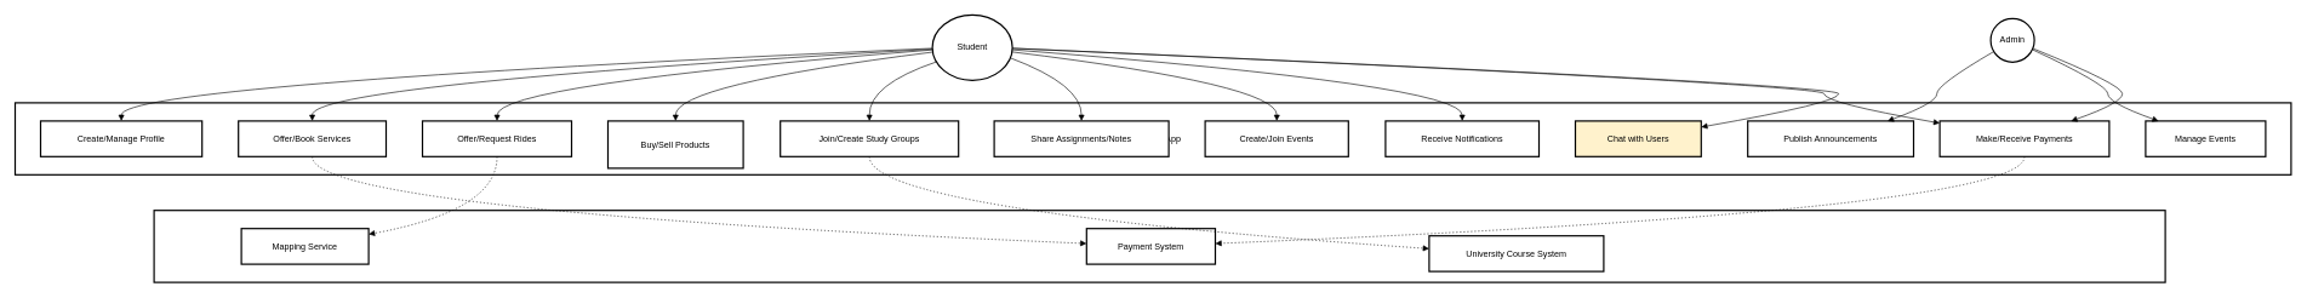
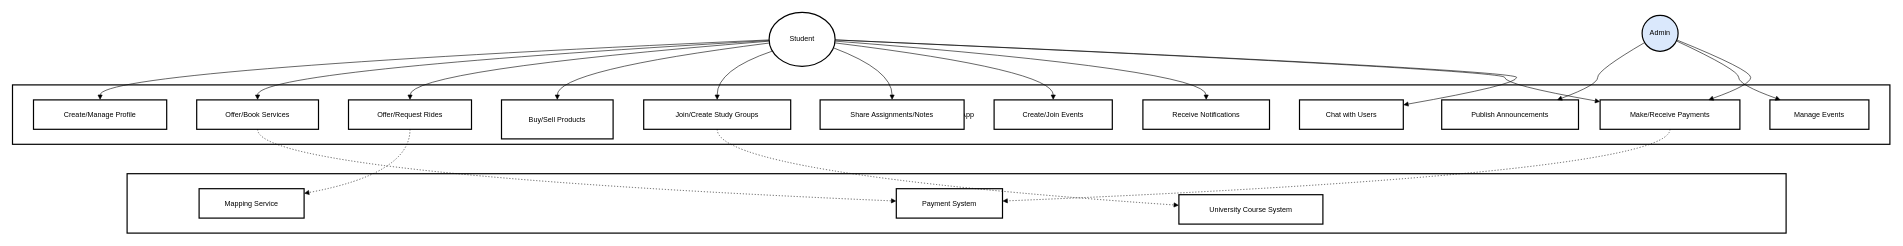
  <mxCell id="0" />
  <mxCell id="1" parent="0" />
  <mxCell id="2" value="External Systems" style="whiteSpace=wrap;strokeWidth=2;" vertex="1" parent="1"><mxGeometry x="211" y="289" width="2765" height="99" as="geometry" /></mxCell>
  <mxCell id="3" value="University App" style="whiteSpace=wrap;strokeWidth=2;" vertex="1" parent="1"><mxGeometry x="20" y="141" width="3129" height="99" as="geometry" /></mxCell>
  <mxCell id="4" value="Student" style="ellipse;aspect=fixed;strokeWidth=2;whiteSpace=wrap;" vertex="1" parent="1"><mxGeometry x="1281" y="20" width="110" height="90" as="geometry" /></mxCell>
- <mxCell id="5" value="Admin" style="ellipse;aspect=fixed;strokeWidth=2;whiteSpace=wrap;" vertex="1" parent="1"><mxGeometry x="2736" y="25" width="60" height="60" as="geometry" /></mxCell>
+ <mxCell id="5" value="Admin" style="ellipse;aspect=fixed;strokeWidth=2;whiteSpace=wrap;fillColor=#dae8fc;" vertex="1" parent="1"><mxGeometry x="2736" y="25" width="60" height="60" as="geometry" /></mxCell>
  <mxCell id="6" value="Create/Manage Profile" style="whiteSpace=wrap;strokeWidth=2;" vertex="1" parent="1"><mxGeometry x="55" y="166" width="222" height="49" as="geometry" /></mxCell>
  <mxCell id="7" value="Offer/Book Services" style="whiteSpace=wrap;strokeWidth=2;" vertex="1" parent="1"><mxGeometry x="327" y="166" width="203" height="49" as="geometry" /></mxCell>
  <mxCell id="8" value="Offer/Request Rides" style="whiteSpace=wrap;strokeWidth=2;" vertex="1" parent="1"><mxGeometry x="580" y="166" width="205" height="49" as="geometry" /></mxCell>
  <mxCell id="9" value="Buy/Sell Products" style="whiteSpace=wrap;strokeWidth=2;" vertex="1" parent="1"><mxGeometry x="835" y="166" width="186" height="65" as="geometry" /></mxCell>
  <mxCell id="10" value="Join/Create Study Groups" style="whiteSpace=wrap;strokeWidth=2;" vertex="1" parent="1"><mxGeometry x="1072" y="166" width="245" height="49" as="geometry" /></mxCell>
  <mxCell id="11" value="Share Assignments/Notes" style="whiteSpace=wrap;strokeWidth=2;" vertex="1" parent="1"><mxGeometry x="1366" y="166" width="240" height="49" as="geometry" /></mxCell>
  <mxCell id="12" value="Create/Join Events" style="whiteSpace=wrap;strokeWidth=2;" vertex="1" parent="1"><mxGeometry x="1656" y="166" width="197" height="49" as="geometry" /></mxCell>
  <mxCell id="13" value="Receive Notifications" style="whiteSpace=wrap;strokeWidth=2;" vertex="1" parent="1"><mxGeometry x="1904" y="166" width="211" height="49" as="geometry" /></mxCell>
  <mxCell id="14" value="Publish Announcements" style="whiteSpace=wrap;strokeWidth=2;" vertex="1" parent="1"><mxGeometry x="2402" y="166" width="228" height="49" as="geometry" /></mxCell>
  <mxCell id="15" value="Manage Events" style="whiteSpace=wrap;strokeWidth=2;" vertex="1" parent="1"><mxGeometry x="2949" y="166" width="165" height="49" as="geometry" /></mxCell>
  <mxCell id="16" value="Make/Receive Payments" style="whiteSpace=wrap;strokeWidth=2;" vertex="1" parent="1"><mxGeometry x="2666" y="166" width="233" height="49" as="geometry" /></mxCell>
- <mxCell id="17" value="Chat with Users" style="whiteSpace=wrap;strokeWidth=2;fillColor=#fff2cc;" vertex="1" parent="1"><mxGeometry x="2165" y="166" width="173" height="49" as="geometry" /></mxCell>
+ <mxCell id="17" value="Chat with Users" style="whiteSpace=wrap;strokeWidth=2;" vertex="1" parent="1"><mxGeometry x="2165" y="166" width="173" height="49" as="geometry" /></mxCell>
  <mxCell id="18" value="Payment System" style="whiteSpace=wrap;strokeWidth=2;" vertex="1" parent="1"><mxGeometry x="1493" y="314" width="177" height="49" as="geometry" /></mxCell>
  <mxCell id="19" value="Mapping Service" style="whiteSpace=wrap;strokeWidth=2;" vertex="1" parent="1"><mxGeometry x="331" y="314" width="175" height="49" as="geometry" /></mxCell>
  <mxCell id="20" value="University Course System" style="whiteSpace=wrap;strokeWidth=2;" vertex="1" parent="1"><mxGeometry x="1964" y="324" width="240" height="49" as="geometry" /></mxCell>
  <mxCell id="21" value="" style="curved=1;startArrow=none;endArrow=block;exitX=0.01;exitY=0.52;entryX=0.5;entryY=-0.01;rounded=0;" edge="1" parent="1" source="4" target="6"><mxGeometry relative="1" as="geometry"><Array as="points"><mxPoint x="166" y="116" /></Array></mxGeometry></mxCell>
  <mxCell id="22" value="" style="curved=1;startArrow=none;endArrow=block;exitX=0.01;exitY=0.53;entryX=0.5;entryY=-0.01;rounded=0;" edge="1" parent="1" source="4" target="7"><mxGeometry relative="1" as="geometry"><Array as="points"><mxPoint x="428" y="116" /></Array></mxGeometry></mxCell>
  <mxCell id="23" value="" style="curved=1;startArrow=none;endArrow=block;exitX=0.01;exitY=0.54;entryX=0.5;entryY=-0.01;rounded=0;" edge="1" parent="1" source="4" target="8"><mxGeometry relative="1" as="geometry"><Array as="points"><mxPoint x="683" y="116" /></Array></mxGeometry></mxCell>
  <mxCell id="24" value="" style="curved=1;startArrow=none;endArrow=block;exitX=0.01;exitY=0.57;entryX=0.5;entryY=-0.01;rounded=0;" edge="1" parent="1" source="4" target="9"><mxGeometry relative="1" as="geometry"><Array as="points"><mxPoint x="928" y="116" /></Array></mxGeometry></mxCell>
  <mxCell id="25" value="" style="curved=1;startArrow=none;endArrow=block;exitX=0.01;exitY=0.74;entryX=0.5;entryY=-0.01;rounded=0;" edge="1" parent="1" source="4" target="10"><mxGeometry relative="1" as="geometry"><Array as="points"><mxPoint x="1194" y="116" /></Array></mxGeometry></mxCell>
  <mxCell id="26" value="" style="curved=1;startArrow=none;endArrow=block;exitX=1;exitY=0.67;entryX=0.5;entryY=-0.01;rounded=0;" edge="1" parent="1" source="4" target="11"><mxGeometry relative="1" as="geometry"><Array as="points"><mxPoint x="1486" y="116" /></Array></mxGeometry></mxCell>
  <mxCell id="27" value="" style="curved=1;startArrow=none;endArrow=block;exitX=1;exitY=0.57;entryX=0.5;entryY=-0.01;rounded=0;" edge="1" parent="1" source="4" target="12"><mxGeometry relative="1" as="geometry"><Array as="points"><mxPoint x="1755" y="116" /></Array></mxGeometry></mxCell>
  <mxCell id="28" value="" style="curved=1;startArrow=none;endArrow=block;exitX=1;exitY=0.54;entryX=0.5;entryY=-0.01;rounded=0;" edge="1" parent="1" source="4" target="13"><mxGeometry relative="1" as="geometry"><Array as="points"><mxPoint x="2009" y="116" /></Array></mxGeometry></mxCell>
  <mxCell id="29" value="" style="curved=1;startArrow=none;endArrow=block;exitX=1;exitY=0.52;entryX=0;entryY=0.06;rounded=0;" edge="1" parent="1" source="4" target="16"><mxGeometry relative="1" as="geometry"><Array as="points"><mxPoint x="2507" y="116" /><mxPoint x="2507" y="141" /></Array></mxGeometry></mxCell>
  <mxCell id="30" value="" style="curved=1;startArrow=none;endArrow=block;exitX=1;exitY=0.52;entryX=1;entryY=0.17;rounded=0;" edge="1" parent="1" source="4" target="17"><mxGeometry relative="1" as="geometry"><Array as="points"><mxPoint x="2527" y="116" /><mxPoint x="2527" y="141" /></Array></mxGeometry></mxCell>
  <mxCell id="31" value="" style="curved=1;startArrow=none;endArrow=block;exitX=0;exitY=0.8;entryX=0.85;entryY=-0.01;rounded=0;" edge="1" parent="1" source="5" target="14"><mxGeometry relative="1" as="geometry"><Array as="points"><mxPoint x="2662" y="116" /><mxPoint x="2662" y="141" /></Array></mxGeometry></mxCell>
  <mxCell id="32" value="" style="curved=1;startArrow=none;endArrow=block;exitX=1.01;exitY=0.74;entryX=0.1;entryY=-0.01;rounded=0;" edge="1" parent="1" source="5" target="15"><mxGeometry relative="1" as="geometry"><Array as="points"><mxPoint x="2897" y="116" /><mxPoint x="2897" y="141" /></Array></mxGeometry></mxCell>
  <mxCell id="33" value="" style="curved=1;startArrow=none;endArrow=block;exitX=1.01;exitY=0.71;entryX=0.78;entryY=-0.01;rounded=0;" edge="1" parent="1" source="5" target="16"><mxGeometry relative="1" as="geometry"><Array as="points"><mxPoint x="2917" y="116" /><mxPoint x="2917" y="141" /></Array></mxGeometry></mxCell>
  <mxCell id="34" value="" style="curved=1;dashed=1;dashPattern=2 3;startArrow=none;endArrow=block;exitX=0.5;exitY=0.98;entryX=0;entryY=0.42;rounded=0;" edge="1" parent="1" source="7" target="18"><mxGeometry relative="1" as="geometry"><Array as="points"><mxPoint x="428" y="289" /></Array></mxGeometry></mxCell>
  <mxCell id="35" value="" style="curved=1;dashed=1;dashPattern=2 3;startArrow=none;endArrow=block;exitX=0.5;exitY=0.98;entryX=1;entryY=0.16;rounded=0;" edge="1" parent="1" source="8" target="19"><mxGeometry relative="1" as="geometry"><Array as="points"><mxPoint x="683" y="289" /></Array></mxGeometry></mxCell>
  <mxCell id="36" value="" style="curved=1;dashed=1;dashPattern=2 3;startArrow=none;endArrow=block;exitX=0.5;exitY=0.98;entryX=0;entryY=0.36;rounded=0;" edge="1" parent="1" source="10" target="20"><mxGeometry relative="1" as="geometry"><Array as="points"><mxPoint x="1194" y="289" /></Array></mxGeometry></mxCell>
  <mxCell id="37" value="" style="curved=1;dashed=1;dashPattern=2 3;startArrow=none;endArrow=block;exitX=0.5;exitY=0.98;entryX=1;entryY=0.42;rounded=0;" edge="1" parent="1" source="16" target="18"><mxGeometry relative="1" as="geometry"><Array as="points"><mxPoint x="2782" y="289" /></Array></mxGeometry></mxCell>
